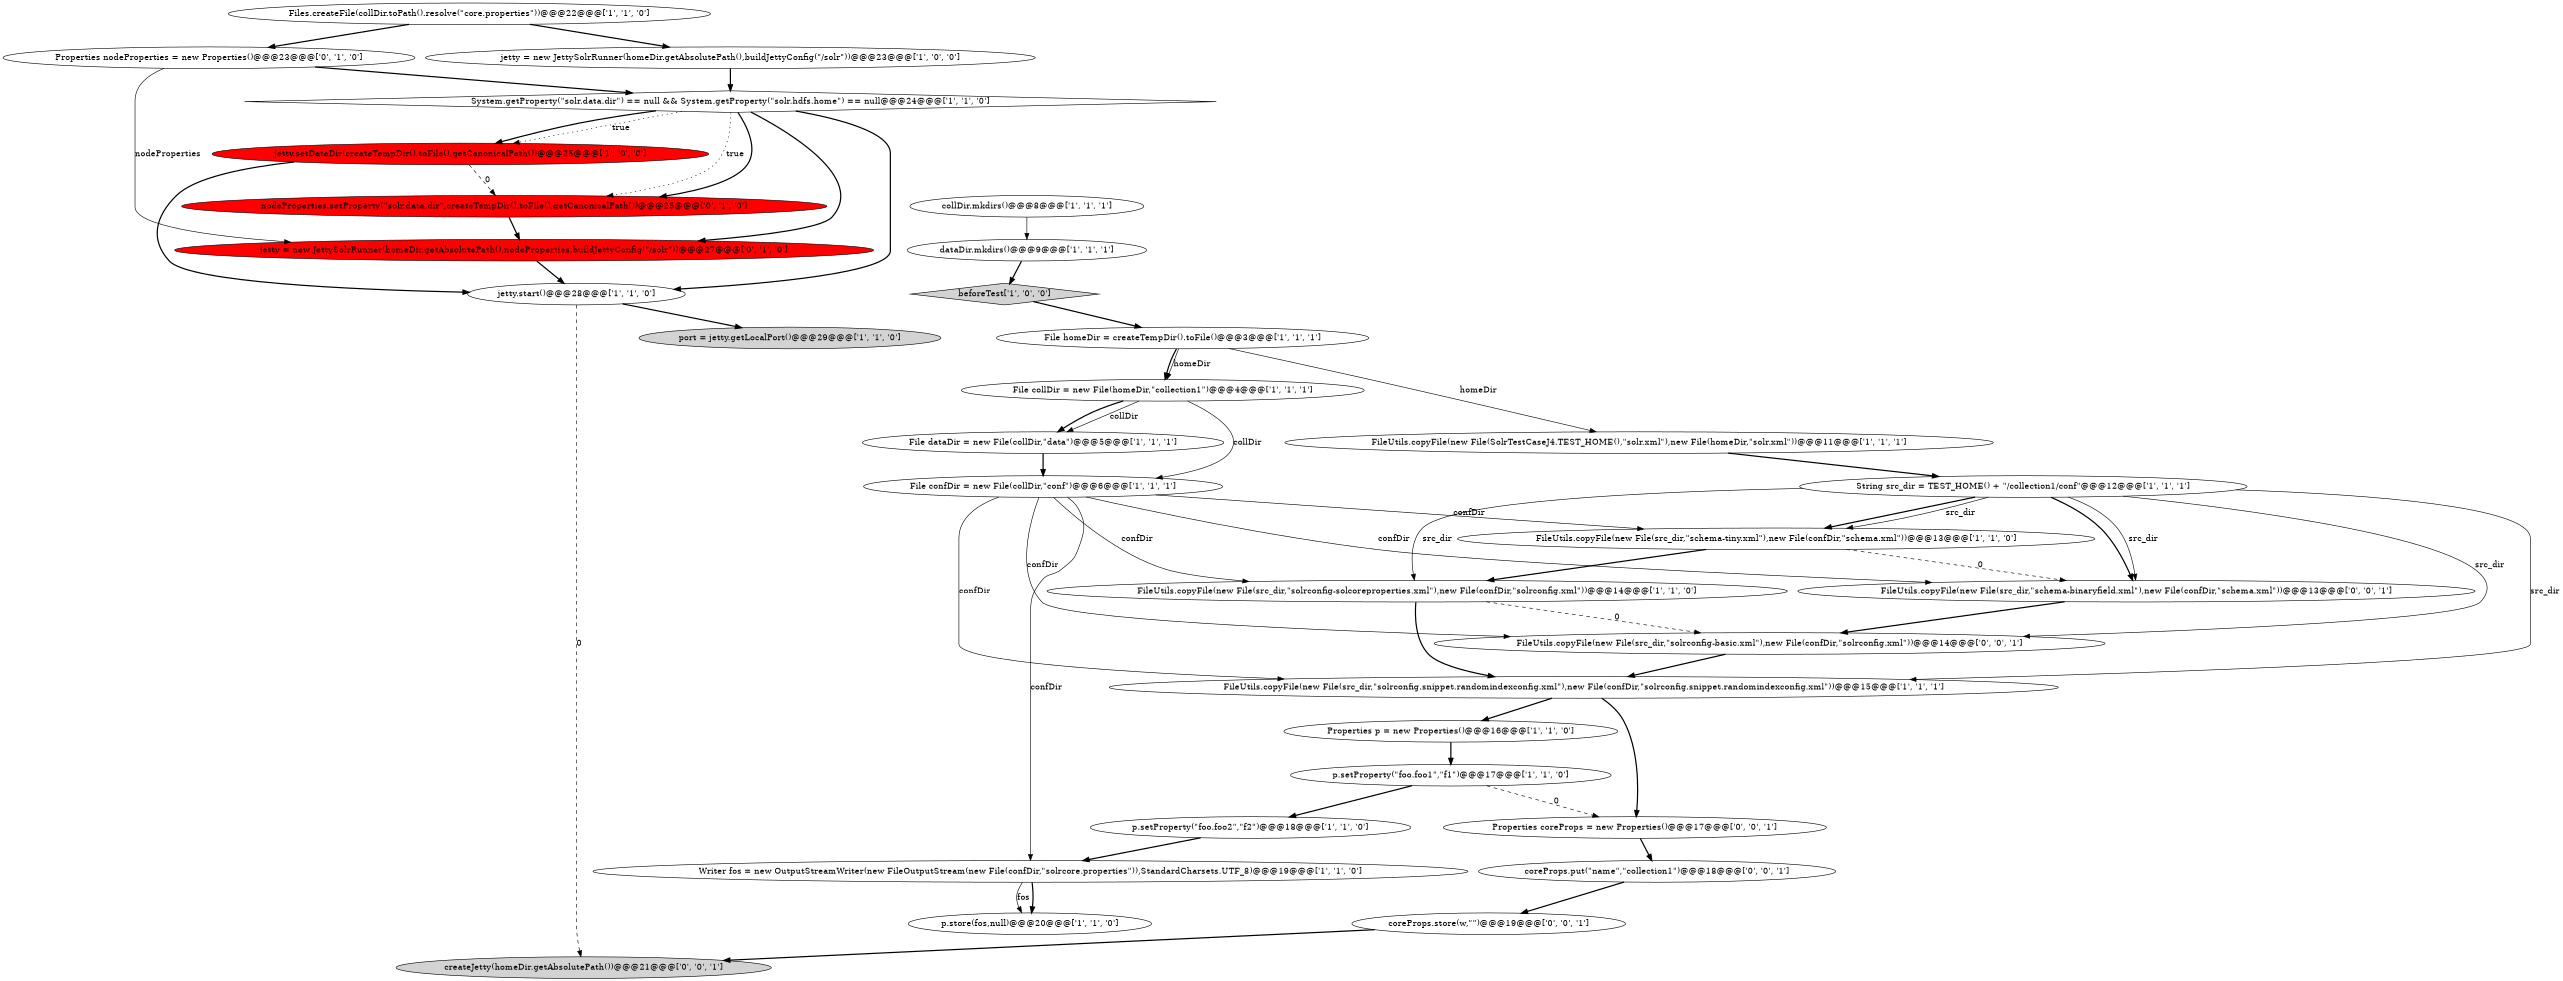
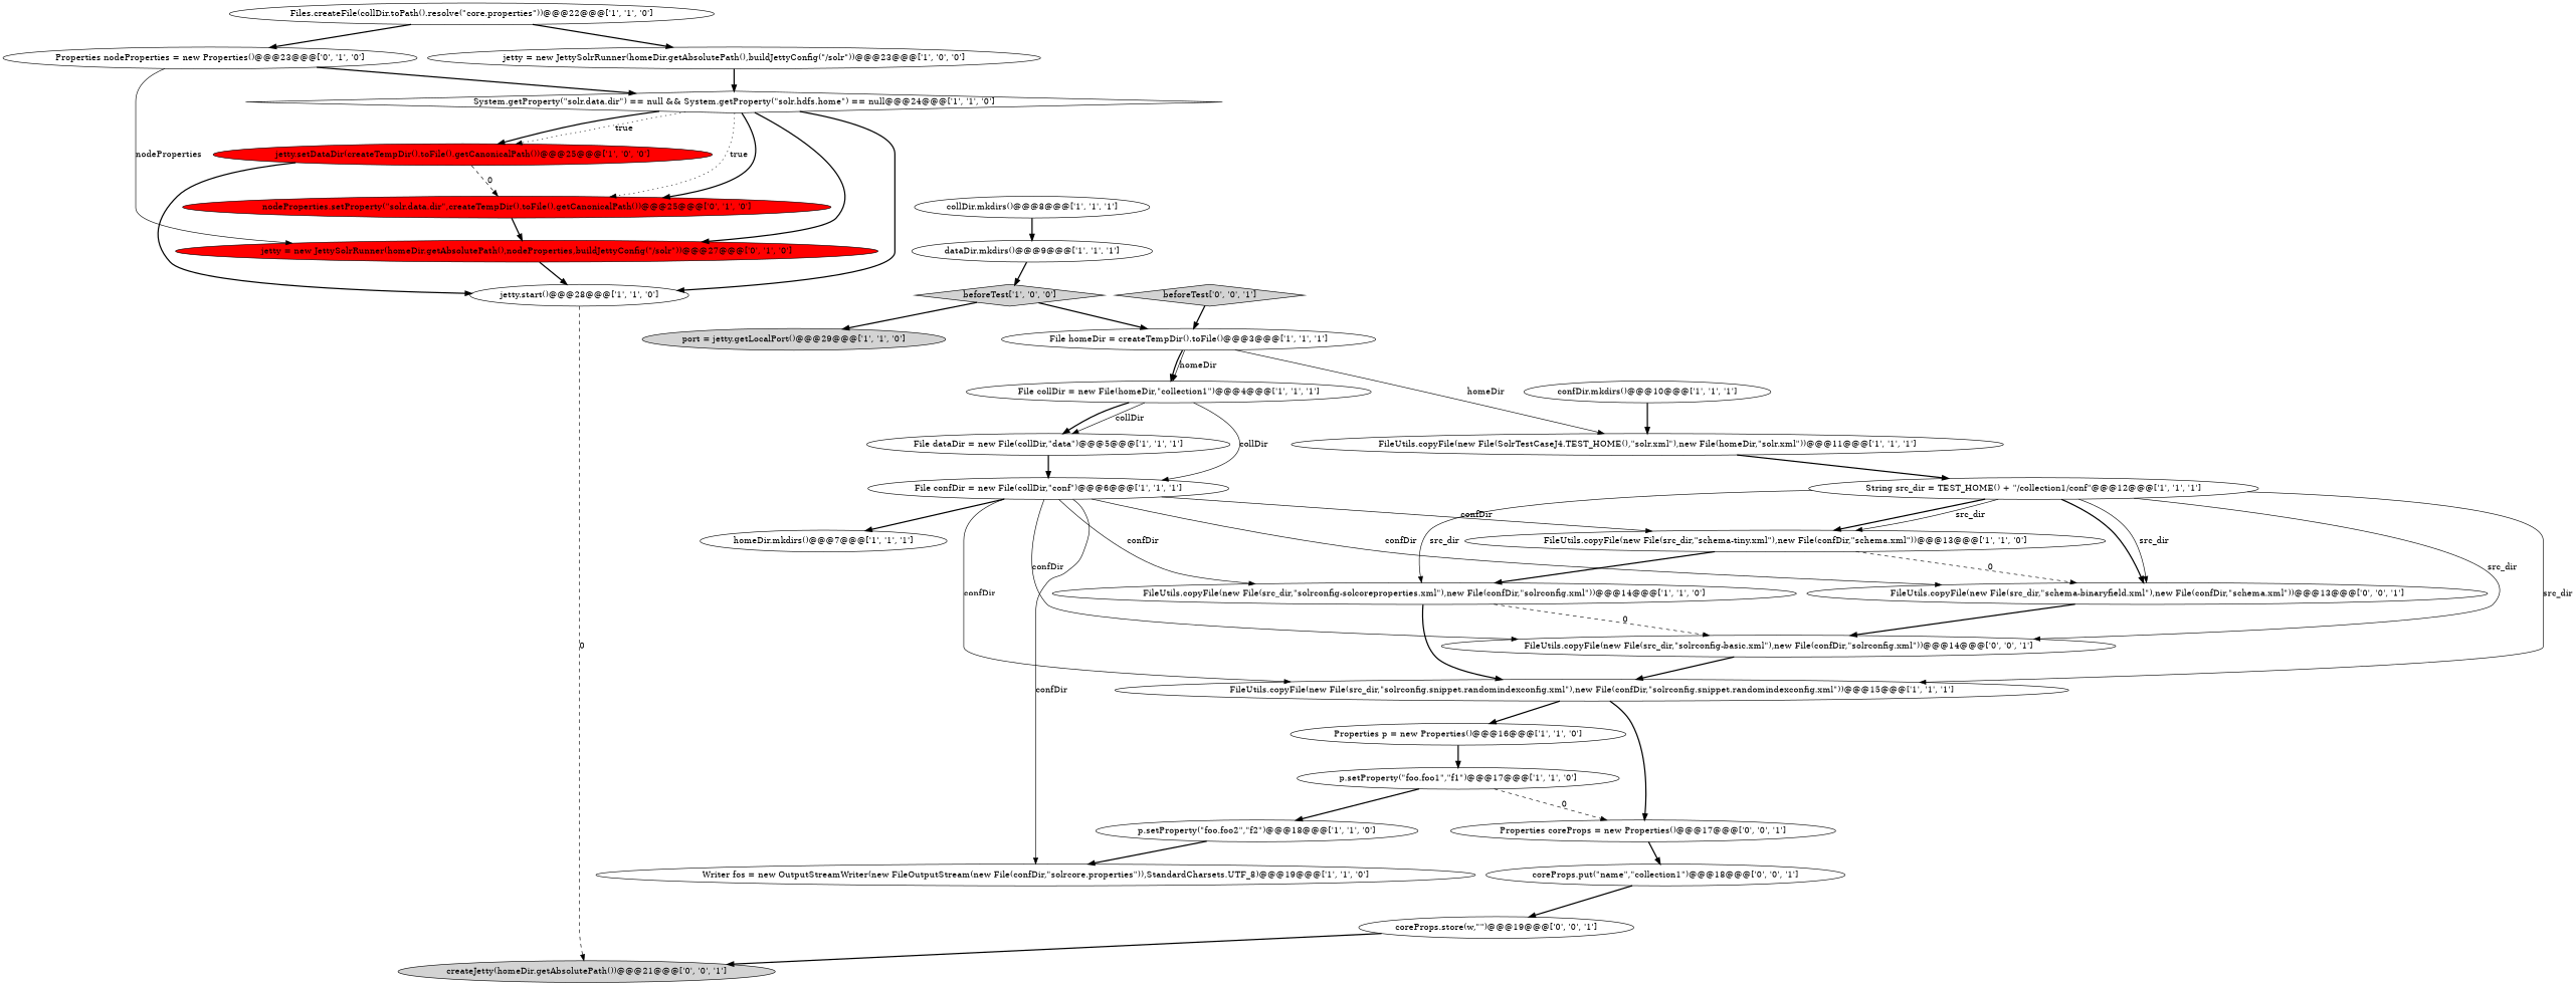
  digraph {
    node [fillcolor=white shape=ellipse style=filled]
    edge [style=bold]
    n1 [label="Files.createFile(collDir.toPath().resolve(\"core.properties\"))@@@22@@@['1', '1', '0']"]
    n2 [label="Properties nodeProperties = new Properties()@@@23@@@['0', '1', '0']"]
    n3 [label="jetty = new JettySolrRunner(homeDir.getAbsolutePath(),buildJettyConfig(\"/solr\"))@@@23@@@['1', '0', '0']"]
-   n4 [label="p.store(fos,null)@@@20@@@['1', '1', '0']"]
    n5 [label="File homeDir = createTempDir().toFile()@@@3@@@['1', '1', '1']"]
    n6 [label="FileUtils.copyFile(new File(SolrTestCaseJ4.TEST_HOME(),\"solr.xml\"),new File(homeDir,\"solr.xml\"))@@@11@@@['1', '1', '1']"]
    n7 [label="File collDir = new File(homeDir,\"collection1\")@@@4@@@['1', '1', '1']"]
    n8 [label="String src_dir = TEST_HOME() + \"/collection1/conf\"@@@12@@@['1', '1', '1']"]
    n9 [label="File confDir = new File(collDir,\"conf\")@@@6@@@['1', '1', '1']"]
    n10 [label="File dataDir = new File(collDir,\"data\")@@@5@@@['1', '1', '1']"]
+   n11 [label="homeDir.mkdirs()@@@7@@@['1', '1', '1']"]
    n12 [label="collDir.mkdirs()@@@8@@@['1', '1', '1']"]
    n13 [label="dataDir.mkdirs()@@@9@@@['1', '1', '1']"]
    n14 [label="FileUtils.copyFile(new File(src_dir,\"solrconfig-solcoreproperties.xml\"),new File(confDir,\"solrconfig.xml\"))@@@14@@@['1', '1', '0']"]
    n15 [label="FileUtils.copyFile(new File(src_dir,\"solrconfig-basic.xml\"),new File(confDir,\"solrconfig.xml\"))@@@14@@@['0', '0', '1']"]
    n16 [label="FileUtils.copyFile(new File(src_dir,\"solrconfig.snippet.randomindexconfig.xml\"),new File(confDir,\"solrconfig.snippet.randomindexconfig.xml\"))@@@15@@@['1', '1', '1']"]
    n17 [label="Properties coreProps = new Properties()@@@17@@@['0', '0', '1']"]
    n18 [label="Properties p = new Properties()@@@16@@@['1', '1', '0']"]
    n19 [fillcolor=lightgray label="beforeTest['1', '0', '0']" shape=diamond]
    n20 [fillcolor=red label="jetty = new JettySolrRunner(homeDir.getAbsolutePath(),nodeProperties,buildJettyConfig(\"/solr\"))@@@27@@@['0', '1', '0']"]
    n21 [label="System.getProperty(\"solr.data.dir\") == null && System.getProperty(\"solr.hdfs.home\") == null@@@24@@@['1', '1', '0']" shape=diamond]
+   n22 [label="confDir.mkdirs()@@@10@@@['1', '1', '1']"]
    n23 [label="FileUtils.copyFile(new File(src_dir,\"schema-binaryfield.xml\"),new File(confDir,\"schema.xml\"))@@@13@@@['0', '0', '1']"]
    n24 [label="FileUtils.copyFile(new File(src_dir,\"schema-tiny.xml\"),new File(confDir,\"schema.xml\"))@@@13@@@['1', '1', '0']"]
    n25 [label="Writer fos = new OutputStreamWriter(new FileOutputStream(new File(confDir,\"solrcore.properties\")),StandardCharsets.UTF_8)@@@19@@@['1', '1', '0']"]
    n26 [label="jetty.start()@@@28@@@['1', '1', '0']"]
    n27 [fillcolor=lightgray label="createJetty(homeDir.getAbsolutePath())@@@21@@@['0', '0', '1']"]
    n28 [fillcolor=lightgray label="port = jetty.getLocalPort()@@@29@@@['1', '1', '0']"]
    n29 [label="coreProps.store(w,\"\")@@@19@@@['0', '0', '1']"]
    n30 [label="coreProps.put(\"name\",\"collection1\")@@@18@@@['0', '0', '1']"]
    n31 [fillcolor=red label="nodeProperties.setProperty(\"solr.data.dir\",createTempDir().toFile().getCanonicalPath())@@@25@@@['0', '1', '0']"]
    n32 [fillcolor=red label="jetty.setDataDir(createTempDir().toFile().getCanonicalPath())@@@25@@@['1', '0', '0']"]
    n33 [label="p.setProperty(\"foo.foo2\",\"f2\")@@@18@@@['1', '1', '0']"]
+   n34 [fillcolor=lightgray label="beforeTest['0', '0', '1']" shape=diamond]
    n35 [label="p.setProperty(\"foo.foo1\",\"f1\")@@@17@@@['1', '1', '0']"]
    n1 -> n2
    n1 -> n3
    n2 -> n20 [label=nodeProperties style=solid]
    n2 -> n21
    n3 -> n21
    n5 -> n6 [label=homeDir style=solid]
    n5 -> n7 [label=homeDir style=solid]
    n5 -> n7
    n6 -> n8
    n7 -> n9 [label=collDir style=solid]
    n7 -> n10 [label=collDir style=solid]
    n7 -> n10
    n8 -> n14 [label=src_dir style=solid]
    n8 -> n15 [label=src_dir style=solid]
    n8 -> n16 [label=src_dir style=solid]
    n8 -> n23
    n8 -> n23 [label=src_dir style=solid]
    n8 -> n24
    n8 -> n24 [label=src_dir style=solid]
+   n9 -> n11
    n9 -> n14 [label=confDir style=solid]
    n9 -> n15 [label=confDir style=solid]
    n9 -> n16 [label=confDir style=solid]
    n9 -> n23 [label=confDir style=solid]
    n9 -> n24 [label=confDir style=solid]
    n9 -> n25 [label=confDir style=solid]
    n10 -> n9
-   n12 -> n13 [style=solid]
+   n12 -> n13
    n13 -> n19
    n14 -> n15 [label=0 style=dashed]
    n14 -> n16
    n15 -> n16
    n16 -> n17
    n16 -> n18
    n17 -> n30
    n18 -> n35
    n19 -> n5
    n20 -> n26
    n21 -> n20
    n21 -> n26
    n21 -> n31 [label=true style=dotted]
    n21 -> n31
    n21 -> n32
    n21 -> n32 [label=true style=dotted]
+   n22 -> n6
    n23 -> n15
    n24 -> n14
    n24 -> n23 [label=0 style=dashed]
-   n25 -> n4
-   n25 -> n4 [label=fos style=solid]
    n26 -> n27 [label=0 style=dashed]
-   n26 -> n28
+   n19 -> n28
    n29 -> n27
    n30 -> n29
    n31 -> n20
    n32 -> n26
    n32 -> n31 [label=0 style=dashed]
    n33 -> n25
+   n34 -> n5
    n35 -> n17 [label=0 style=dashed]
    n35 -> n33
  }
